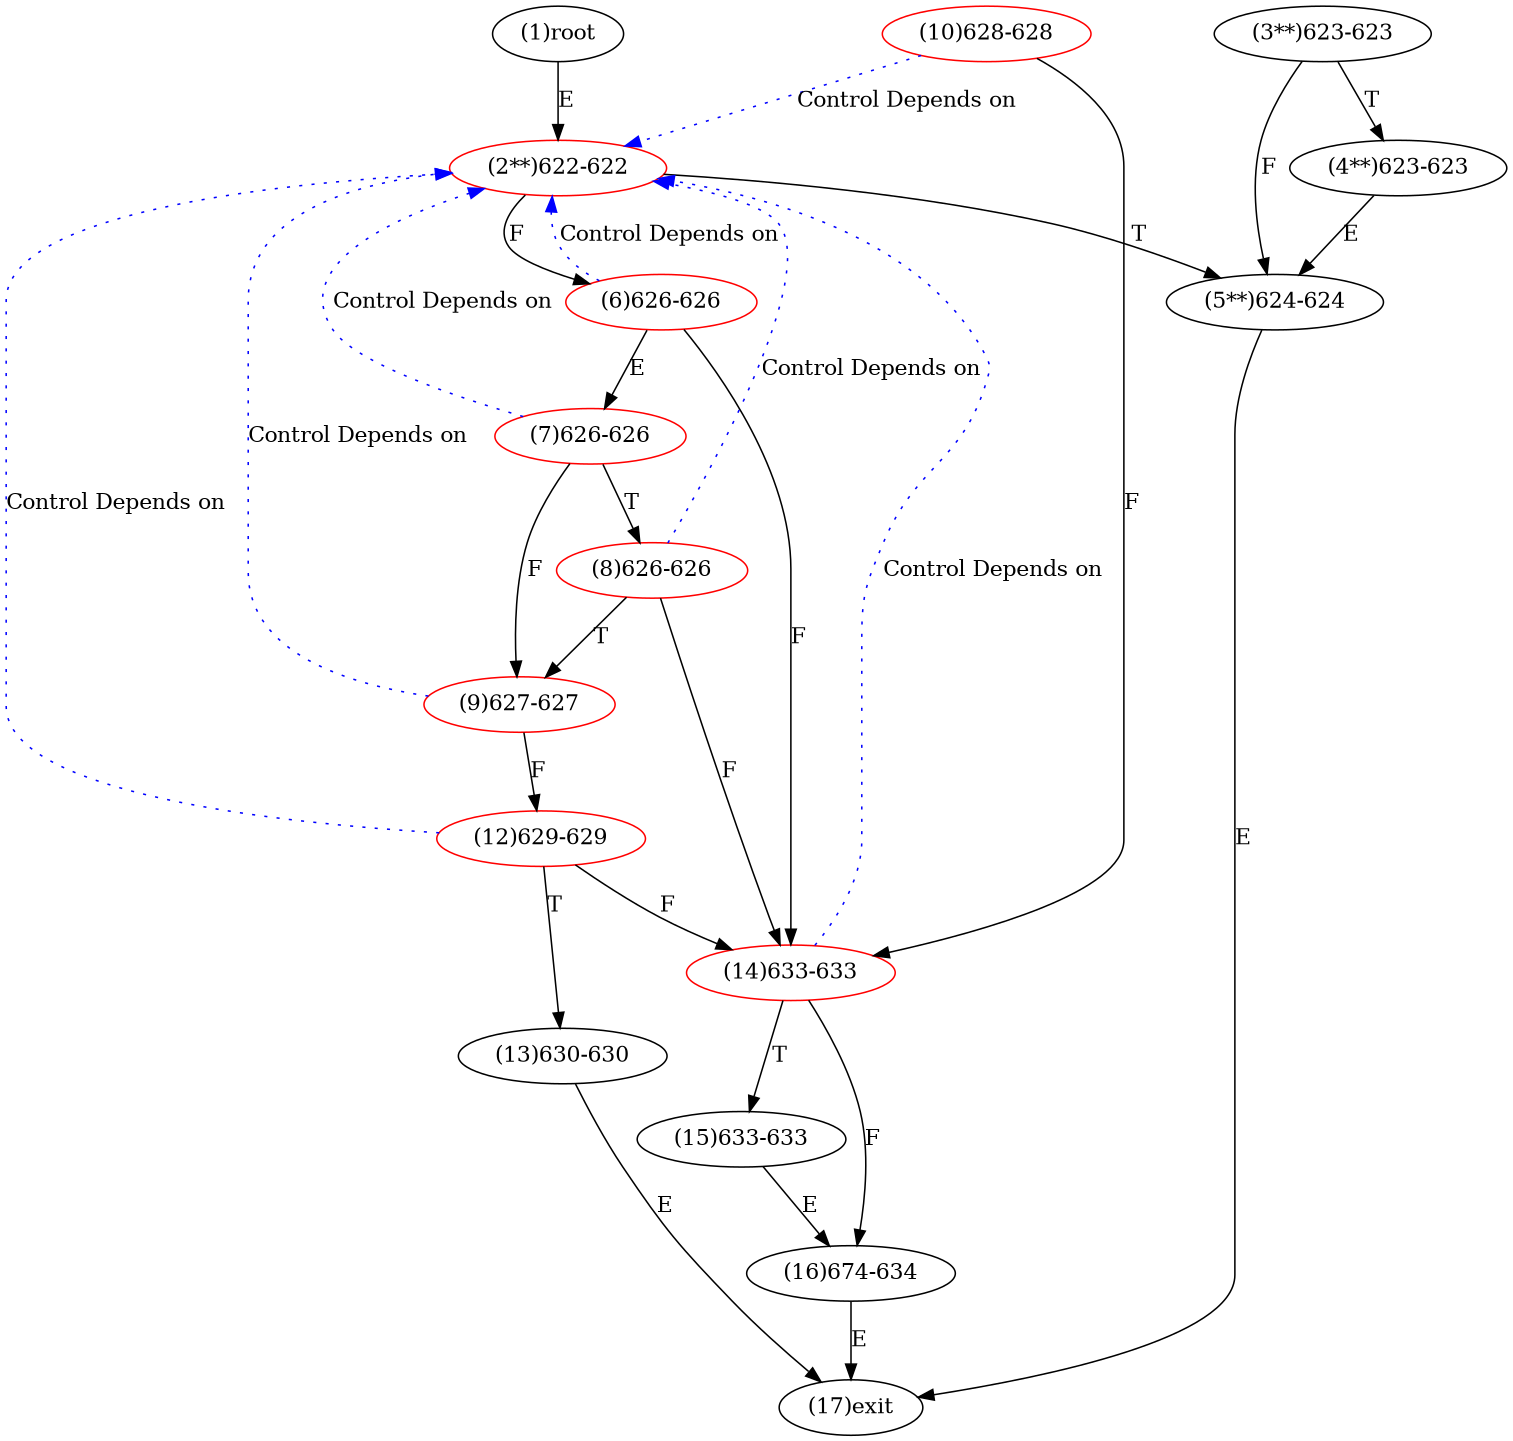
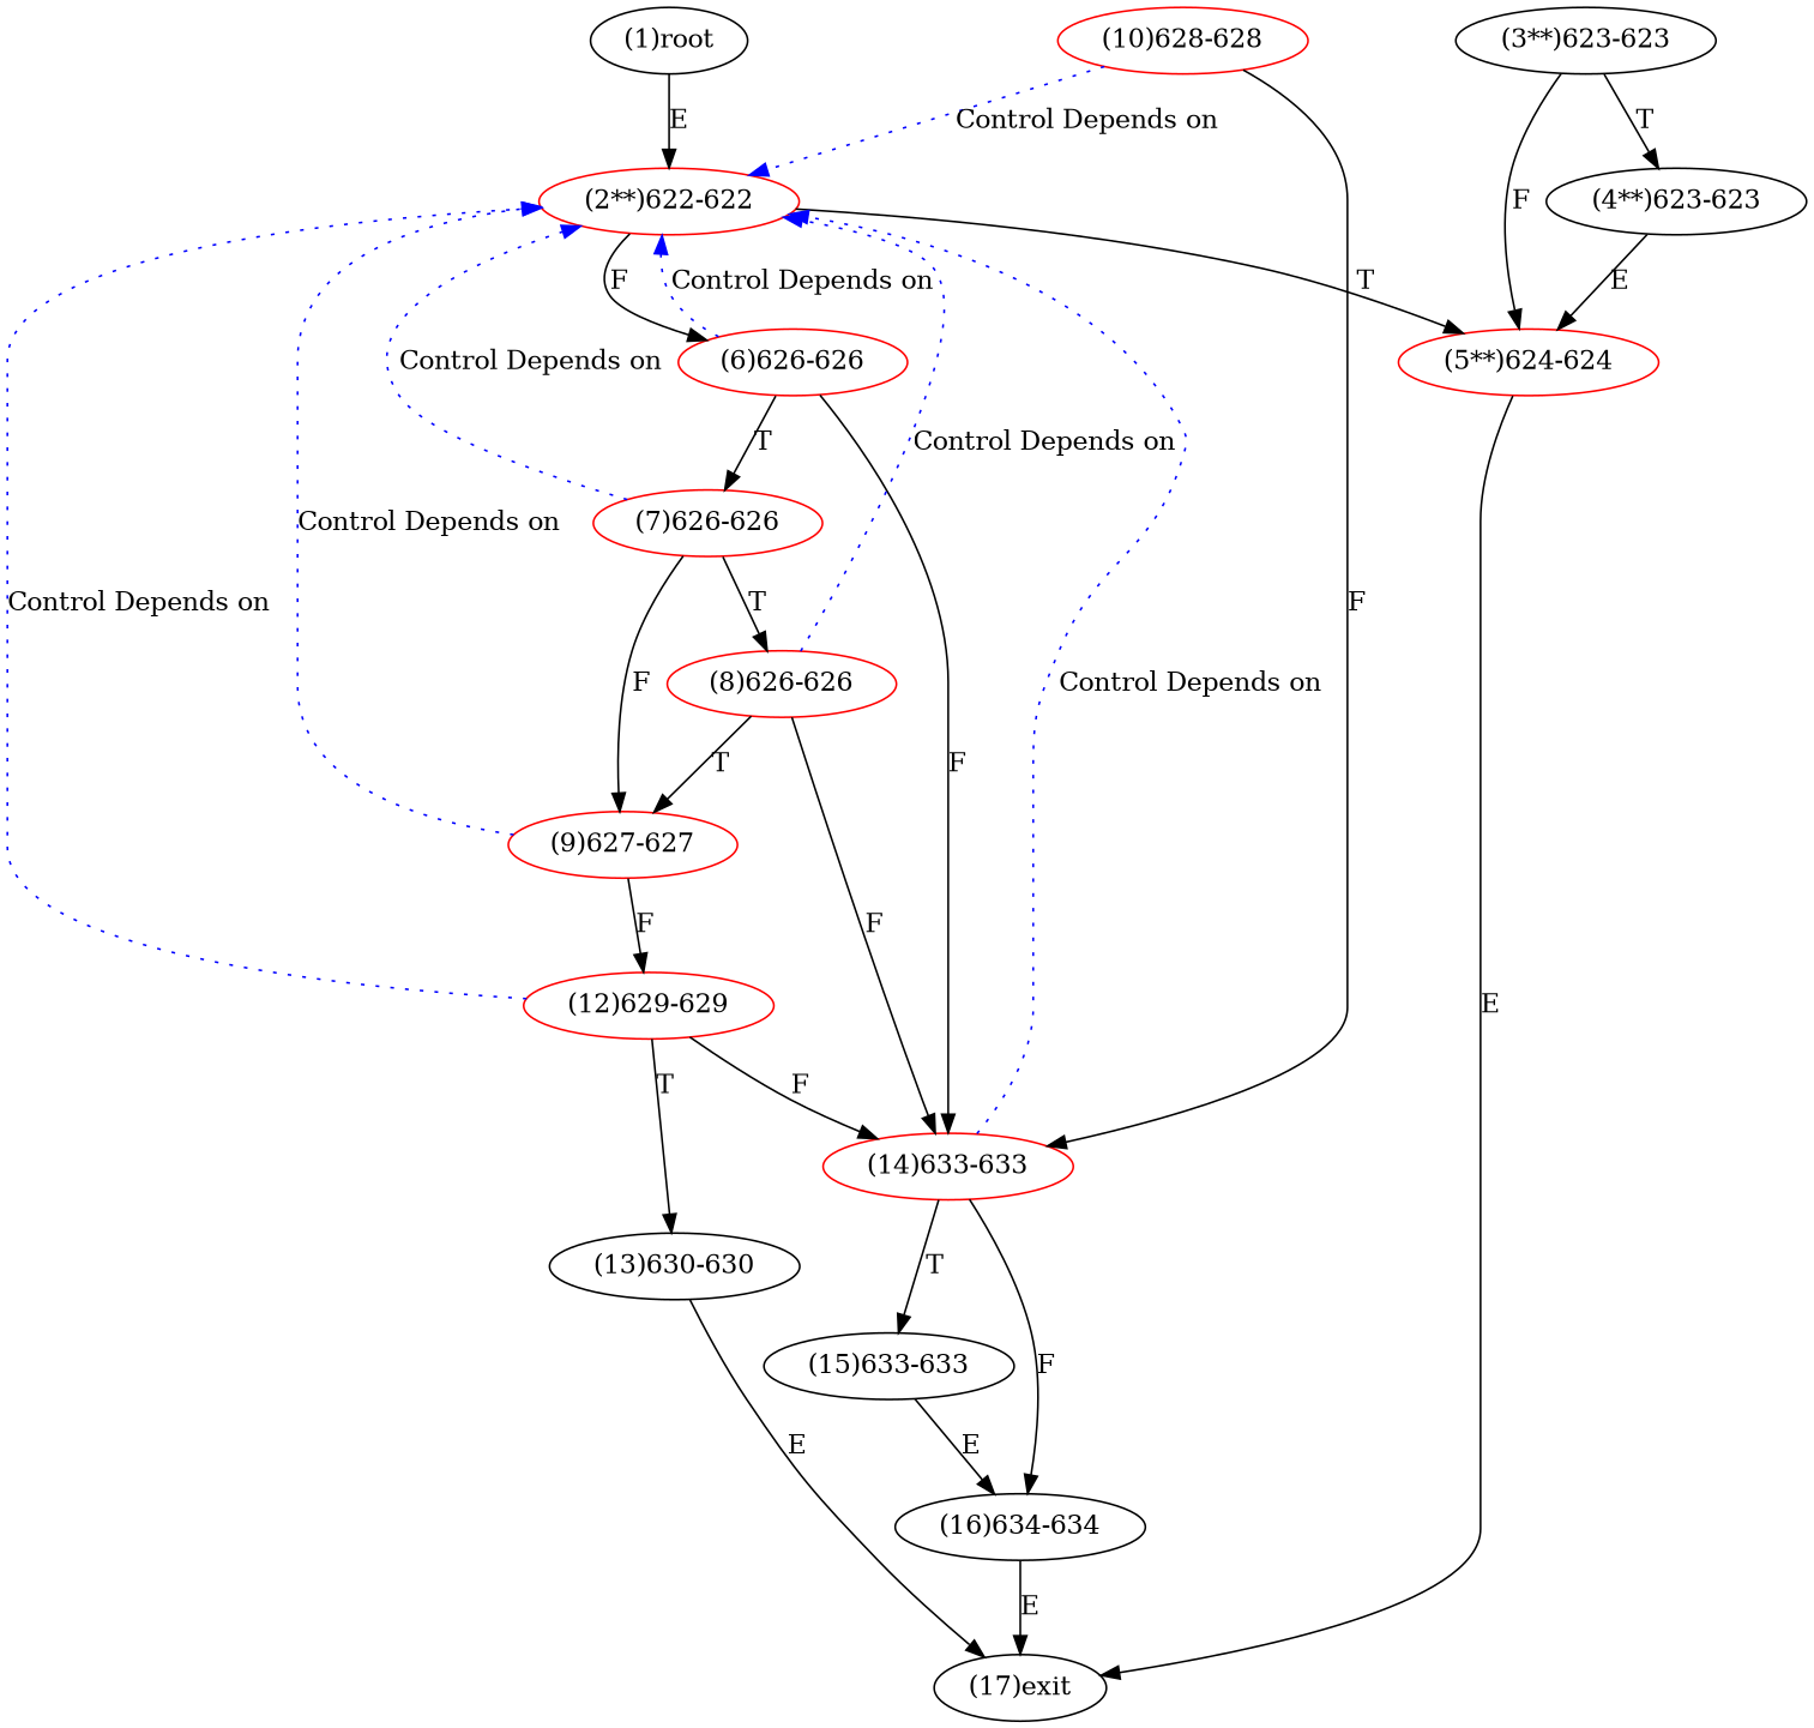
  digraph {
    node [color=red]
    n1 [label="(1)root" color=""]
    n2 [label="(2**)622-622"]
    n3 [label="(6)626-626"]
-   n4 [label="(5**)624-624" color=""]
+   n4 [label="(5**)624-624"]
    n5 [color=black label="(3**)623-623"]
    n6 [label="(4**)623-623" color=""]
    n7 [label="(7)626-626"]
    n8 [label="(14)633-633"]
    n9 [label="(17)exit" color=""]
    n10 [label="(8)626-626"]
    n11 [label="(9)627-627"]
    n12 [label="(15)633-633" color=""]
-   n13 [label="(16)674-634" color=""]
+   n13 [label="(16)634-634" color=""]
    n14 [label="(12)629-629"]
    n15 [label="(10)628-628"]
    n16 [label="(13)630-630" color=""]
    n1 -> n2 [label=E]
    n2 -> n3 [label=F]
    n2 -> n4 [label=T]
    n3 -> n2 [color=blue label="Control Depends on" style=dotted]
-   n3 -> n7 [label=E]
+   n3 -> n7 [label=T]
    n3 -> n8 [label=F]
    n4 -> n9 [label=E]
    n5 -> n4 [label=F]
    n5 -> n6 [label=T]
    n6 -> n4 [label=E]
    n7 -> n2 [color=blue label="Control Depends on" style=dotted]
    n7 -> n10 [label=T]
    n7 -> n11 [label=F]
    n8 -> n2 [color=blue label="Control Depends on" style=dotted]
    n8 -> n12 [label=T]
    n8 -> n13 [label=F]
    n10 -> n2 [color=blue label="Control Depends on" style=dotted]
    n10 -> n8 [label=F]
    n10 -> n11 [label=T]
    n11 -> n2 [color=blue label="Control Depends on" style=dotted]
    n11 -> n14 [label=F]
    n12 -> n13 [label=E]
    n13 -> n9 [label=E]
    n14 -> n2 [color=blue label="Control Depends on" style=dotted]
    n14 -> n8 [label=F]
    n14 -> n16 [label=T]
    n15 -> n2 [color=blue label="Control Depends on" style=dotted]
    n15 -> n8 [label=F]
    n16 -> n9 [label=E]
  }
